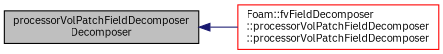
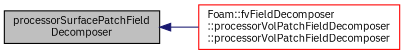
  digraph {
    rankdir=LR
    fontname="IBM Plex Sans"
    node [fontname="IBM Plex Sans" fontsize=10 shape=record]
-   n1 [color=black fillcolor=grey75 fontcolor=black height=0.2 label="processorVolPatchFieldDecomposer\lDecomposer" style=filled width=0.4]
+   n1 [color=black fillcolor=grey75 fontcolor=black height=0.2 label="processorSurfacePatchField\lDecomposer" style=filled width=0.4]
    n2 [color=red height=0.2 label="Foam::fvFieldDecomposer\l::processorVolPatchFieldDecomposer\l::processorVolPatchFieldDecomposer" width=0.4]
    n1 -> n2 [color=midnightblue dir=back fontname="IBM Plex Sans" fontsize=10 labelfontname=Helvetica labelfontsize=10 style=solid]
  }
